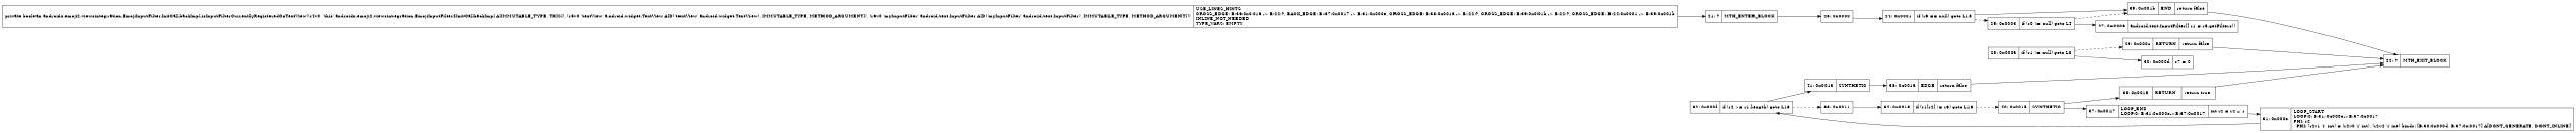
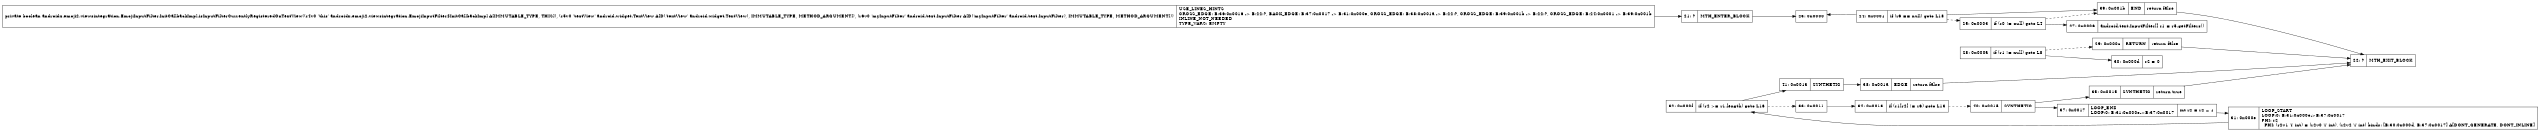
  digraph {
    rankdir=LR
    node [shape=record]
    n1 [label="{21\:\ ?|MTH_ENTER_BLOCK\l}"]
    n2 [label="{23\:\ 0x0000}"]
    n3 [label="{24\:\ 0x0001|if (r6 == null) goto L18\l}"]
    n4 [label="{25\:\ 0x0003|if (r0 != null) goto L4\l}"]
    n5 [label="{39\:\ 0x001b|END\l|return false\l}"]
    n6 [label="{27\:\ 0x0006|android.text.InputFilter[] r1 = r5.getFilters()\l}"]
    n7 [label="{22\:\ ?|MTH_EXIT_BLOCK\l}"]
    n8 [label="{28\:\ 0x000a|if (r1 != null) goto L8\l}"]
    n9 [label="{29\:\ 0x000c|RETURN\l|return false\l}"]
-   n10 [label="{30\:\ 0x000d|r7 = 0\l}"]
+   n10 [label="{30\:\ 0x000d|r2 = 0\l}"]
    n11 [label="{31\:\ 0x000e|LOOP_START\lLOOP:0: B:31:0x000e\-\>B:37:0x0017\lPHI: r2 \l  PHI: (r2v1 'i' int) = (r2v0 'i' int), (r2v2 'i' int) binds: [B:30:0x000d, B:37:0x0017] A[DONT_GENERATE, DONT_INLINE]\l}"]
    n12 [label="{32\:\ 0x000f|if (r2 \>= r1.length) goto L16\l}"]
    n13 [label="{33\:\ 0x0011}"]
    n14 [label="{41\:\ 0x001a|SYNTHETIC\l}"]
    n15 [label="{34\:\ 0x0013|if (r1[r2] != r6) goto L13\l}"]
    n16 [label="{38\:\ 0x001a|EDGE\l|return false\l}"]
    n17 [label="{40\:\ 0x0015|SYNTHETIC\l}"]
    n18 [label="{37\:\ 0x0017|LOOP_END\lLOOP:0: B:31:0x000e\-\>B:37:0x0017\l|int r2 = r2 + 1\l}"]
-   n19 [label="{35\:\ 0x0015|RETURN\l|return true\l}"]
+   n19 [label="{35\:\ 0x0015|SYNTHETIC\l|return true\l}"]
    n20 [label="{private boolean androidx.emoji2.viewsintegration.EmojiInputFilter.InitCallbackImpl.isInputFilterCurrentlyRegisteredOnTextView((r4v0 'this' androidx.emoji2.viewsintegration.EmojiInputFilter$InitCallbackImpl A[IMMUTABLE_TYPE, THIS]), (r5v0 'textView' android.widget.TextView A[D('textView' android.widget.TextView), IMMUTABLE_TYPE, METHOD_ARGUMENT]), (r6v0 'myInputFilter' android.text.InputFilter A[D('myInputFilter' android.text.InputFilter), IMMUTABLE_TYPE, METHOD_ARGUMENT]))  | USE_LINES_HINTS\lCROSS_EDGE: B:36:0x0016 \-\> B:22:?, BACK_EDGE: B:37:0x0017 \-\> B:31:0x000e, CROSS_EDGE: B:38:0x001a \-\> B:22:?, CROSS_EDGE: B:39:0x001b \-\> B:22:?, CROSS_EDGE: B:24:0x0001 \-\> B:39:0x001b\lINLINE_NOT_NEEDED\lTYPE_VARS: EMPTY\l}"]
    n1 -> n2
-   n2 -> n3
+   n3 -> n2
    n3 -> n4 [style=dashed]
    n3 -> n5
    n4 -> n5 [style=dashed]
    n4 -> n6
    n5 -> n7
    n8 -> n9 [style=dashed]
    n8 -> n10
    n9 -> n7
    n11 -> n12
    n12 -> n13 [style=dashed]
    n12 -> n14
    n13 -> n15
    n14 -> n16
    n15 -> n17 [style=dashed]
    n16 -> n7
    n17 -> n18
    n17 -> n19
    n18 -> n11
    n19 -> n7
    n20 -> n1
  }
